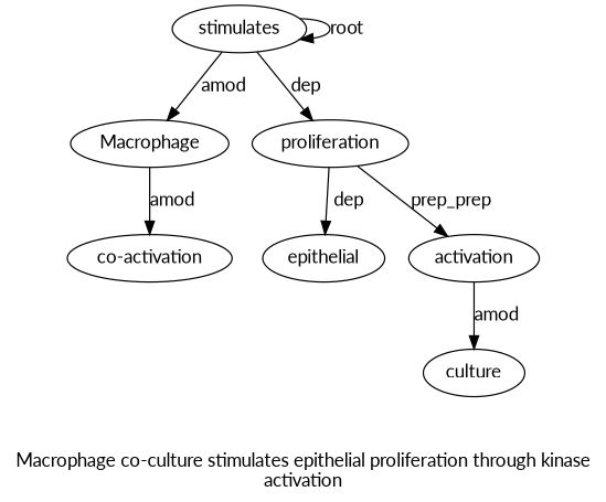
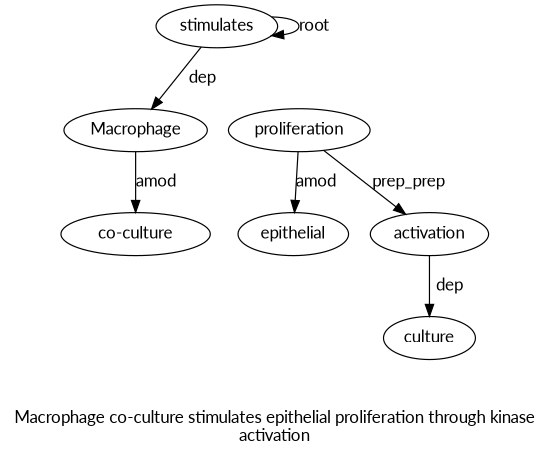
  digraph {
    fontname=Lato
    label="Macrophage co-culture stimulates epithelial proliferation through kinase\nactivation"
    node [fillcolor=white fontname=Lato style=filled]
    edge [fontname=Lato]
    n1 [label=stimulates]
    n2 [label=Macrophage]
    n3 [label=proliferation]
-   n4 [label="co-activation"]
+   n4 [label="co-culture"]
    n5 [label=epithelial]
    n6 [label=activation]
    n7 [label=culture]
    n1 -> n1 [label=root]
-   n1 -> n2 [label=amod]
-   n1 -> n3 [label=dep]
+   n1 -> n2 [label=dep]
    n2 -> n4 [label=amod]
-   n3 -> n5 [label=dep]
+   n3 -> n5 [label=amod]
    n3 -> n6 [label=prep_prep]
-   n6 -> n7 [label=amod]
+   n6 -> n7 [label=dep]
  }
